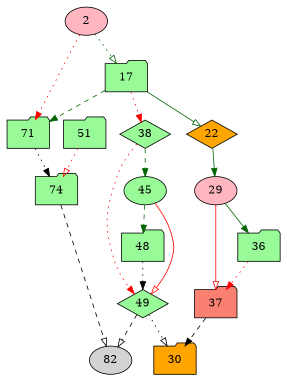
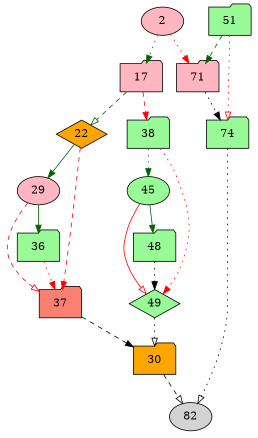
  strict digraph {
    node [fillcolor=palegreen shape=folder style=filled]
    edge [arrowhead=normal color=red style=dotted]
    2 [entry=true fillcolor=lightpink shape=ellipse]
-   17
-   71
+   17 [fillcolor=lightpink]
+   71 [fillcolor=lightpink]
    22 [fillcolor=orange shape=diamond]
-   38 [shape=diamond]
+   38
    51
    74
    29 [fillcolor=lightpink shape=ellipse]
    37 [fillcolor=salmon]
    45 [shape=ellipse]
    49 [shape=diamond]
    82 [fillcolor=lightgrey shape=ellipse]
    36
    n14 [fillcolor=orange label=30]
    48
-   2 -> 17 [arrowhead=onormal color=darkgreen cond=true]
+   2 -> 17 [color=darkgreen cond=true]
    2 -> 71 [cond=false]
-   17 -> 22 [arrowhead=onormal color=darkgreen cond=true style=solid]
-   17 -> 38 [cond=false]
+   17 -> 22 [arrowhead=onormal color=darkgreen cond=true style=dashed]
+   17 -> 38 [cond=false style=dashed]
    71 -> 74 [color=""]
    22 -> 29 [color=darkgreen cond=true style=solid]
-   38 -> 45 [color=darkgreen cond=true style=dashed]
+   22 -> 37 [cond=false style=dashed]
+   38 -> 45 [color=darkgreen cond=true]
    38 -> 49 [cond=false]
-   17 -> 71 [color=darkgreen cond=true style=dashed]
+   51 -> 71 [color=darkgreen cond=true style=dashed]
    51 -> 74 [arrowhead=onormal cond=false]
-   74 -> 82 [arrowhead=onormal style=dashed color=""]
-   29 -> 37 [arrowhead=onormal cond=false style=solid]
+   74 -> 82 [arrowhead=onormal color=""]
+   29 -> 37 [arrowhead=onormal cond=false style=dashed]
    29 -> 36 [color=darkgreen cond=true style=solid]
    37 -> n14 [style=dashed color=""]
    45 -> 49 [arrowhead=onormal cond=false style=solid]
-   45 -> 48 [color=darkgreen cond=true style=dashed]
+   45 -> 48 [color=darkgreen cond=true style=solid]
    49 -> n14 [arrowhead=onormal color=""]
    36 -> 37
-   49 -> 82 [arrowhead=onormal style=dashed color=""]
+   n14 -> 82 [arrowhead=onormal style=dashed color=""]
    48 -> 49 [color=""]
  }
